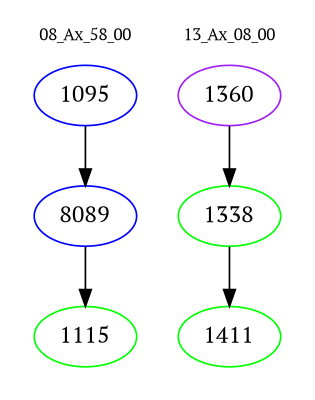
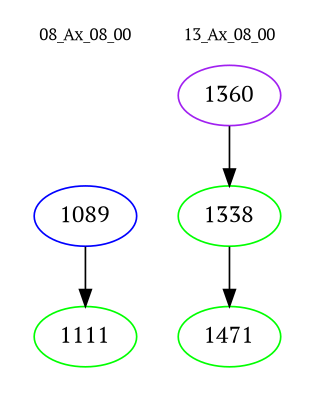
  digraph {
    fontname="PT Serif"
    node [color=green fontname="PT Serif"]
    edge [color=black fontname="PT Serif"]
-   n1 [color=blue label=1095]
-   n2 [color=blue label=8089]
-   n3 [label=1115]
+   n2 [color=blue label=1089]
+   n3 [label=1111]
    n4 [color=purple label=1360]
    n5 [label=1338]
-   n6 [label=1411]
+   n6 [label=1471]
    subgraph cluster_1 {
      color=white
      fontsize=10
-     label="08_Ax_58_00"
-     n1
+     label="08_Ax_08_00"
      n2
      n3
    }
    subgraph cluster_2 {
      color=white
      fontsize=10
      label="13_Ax_08_00"
      n4
      n5
      n6
    }
-   n1 -> n2
    n2 -> n3
    n4 -> n5
    n5 -> n6
  }
